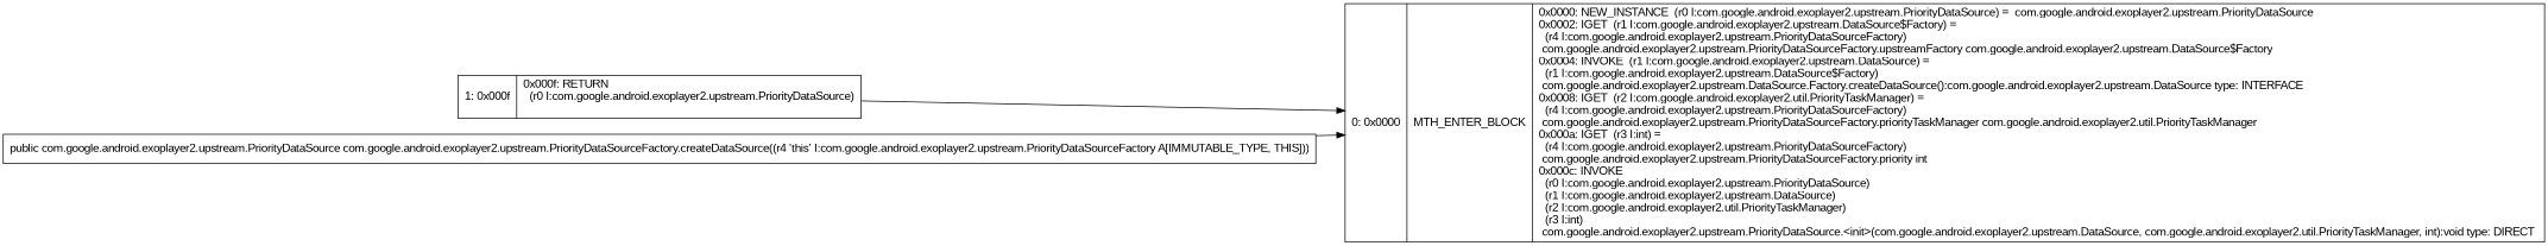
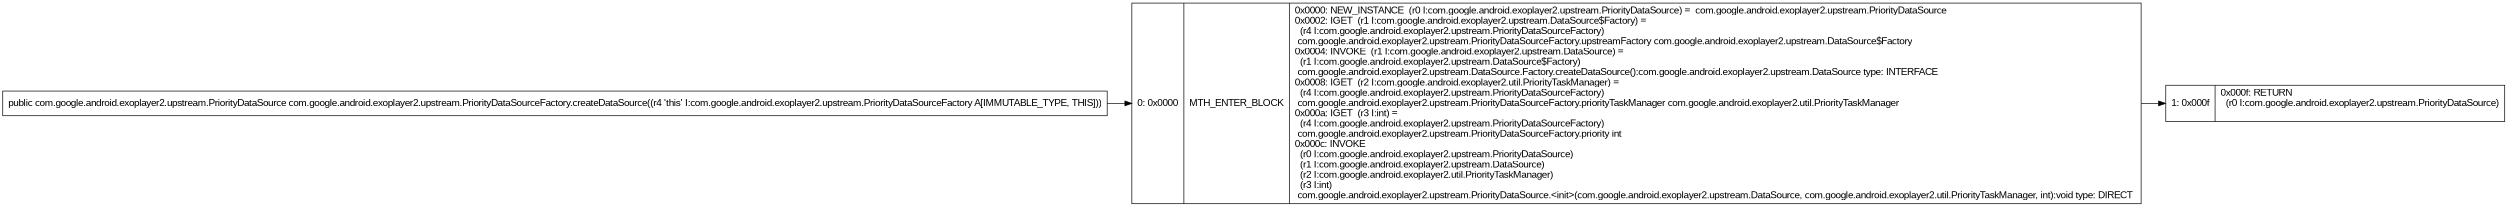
  digraph {
    rankdir=LR
    fontname="Liberation Sans"
    node [shape=record fontname="Liberation Sans"]
    edge [fontname="Liberation Sans"]
    n1 [label="{0\:\ 0x0000|MTH_ENTER_BLOCK\l|0x0000: NEW_INSTANCE  (r0 I:com.google.android.exoplayer2.upstream.PriorityDataSource) =  com.google.android.exoplayer2.upstream.PriorityDataSource \l0x0002: IGET  (r1 I:com.google.android.exoplayer2.upstream.DataSource$Factory) = \l  (r4 I:com.google.android.exoplayer2.upstream.PriorityDataSourceFactory)\l com.google.android.exoplayer2.upstream.PriorityDataSourceFactory.upstreamFactory com.google.android.exoplayer2.upstream.DataSource$Factory \l0x0004: INVOKE  (r1 I:com.google.android.exoplayer2.upstream.DataSource) = \l  (r1 I:com.google.android.exoplayer2.upstream.DataSource$Factory)\l com.google.android.exoplayer2.upstream.DataSource.Factory.createDataSource():com.google.android.exoplayer2.upstream.DataSource type: INTERFACE \l0x0008: IGET  (r2 I:com.google.android.exoplayer2.util.PriorityTaskManager) = \l  (r4 I:com.google.android.exoplayer2.upstream.PriorityDataSourceFactory)\l com.google.android.exoplayer2.upstream.PriorityDataSourceFactory.priorityTaskManager com.google.android.exoplayer2.util.PriorityTaskManager \l0x000a: IGET  (r3 I:int) = \l  (r4 I:com.google.android.exoplayer2.upstream.PriorityDataSourceFactory)\l com.google.android.exoplayer2.upstream.PriorityDataSourceFactory.priority int \l0x000c: INVOKE  \l  (r0 I:com.google.android.exoplayer2.upstream.PriorityDataSource)\l  (r1 I:com.google.android.exoplayer2.upstream.DataSource)\l  (r2 I:com.google.android.exoplayer2.util.PriorityTaskManager)\l  (r3 I:int)\l com.google.android.exoplayer2.upstream.PriorityDataSource.\<init\>(com.google.android.exoplayer2.upstream.DataSource, com.google.android.exoplayer2.util.PriorityTaskManager, int):void type: DIRECT \l}"]
    n2 [label="{1\:\ 0x000f|0x000f: RETURN  \l  (r0 I:com.google.android.exoplayer2.upstream.PriorityDataSource)\l \l}"]
    n3 [label="{public com.google.android.exoplayer2.upstream.PriorityDataSource com.google.android.exoplayer2.upstream.PriorityDataSourceFactory.createDataSource((r4 'this' I:com.google.android.exoplayer2.upstream.PriorityDataSourceFactory A[IMMUTABLE_TYPE, THIS])) }"]
-   n2 -> n1
+   n1 -> n2
    n3 -> n1
  }
